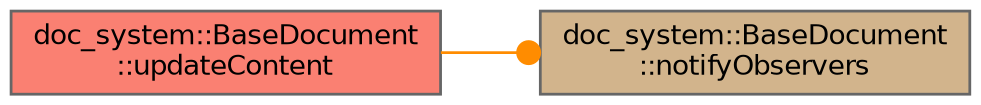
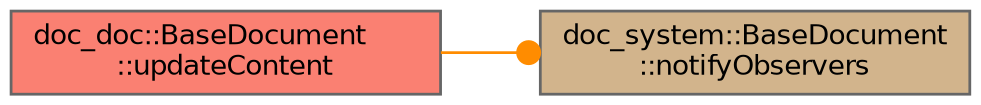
  digraph {
    rankdir=LR
    node [fontname=Helvetica fontsize=10 shape=box style=filled]
-   n1 [color=gray40 fillcolor=salmon fontcolor=black height=0.2 label="doc_system::BaseDocument\l::updateContent" width=0.4]
+   n1 [color=gray40 fillcolor=salmon fontcolor=black height=0.2 label="doc_doc::BaseDocument\l::updateContent" width=0.4]
    n2 [color=grey40 fillcolor=tan height=0.2 label="doc_system::BaseDocument\l::notifyObservers" width=0.4]
    n1 -> n2 [color=darkorange fontname=Helvetica fontsize=10 labelfontname=Helvetica labelfontsize=10 style=solid arrowhead=dot]
  }
